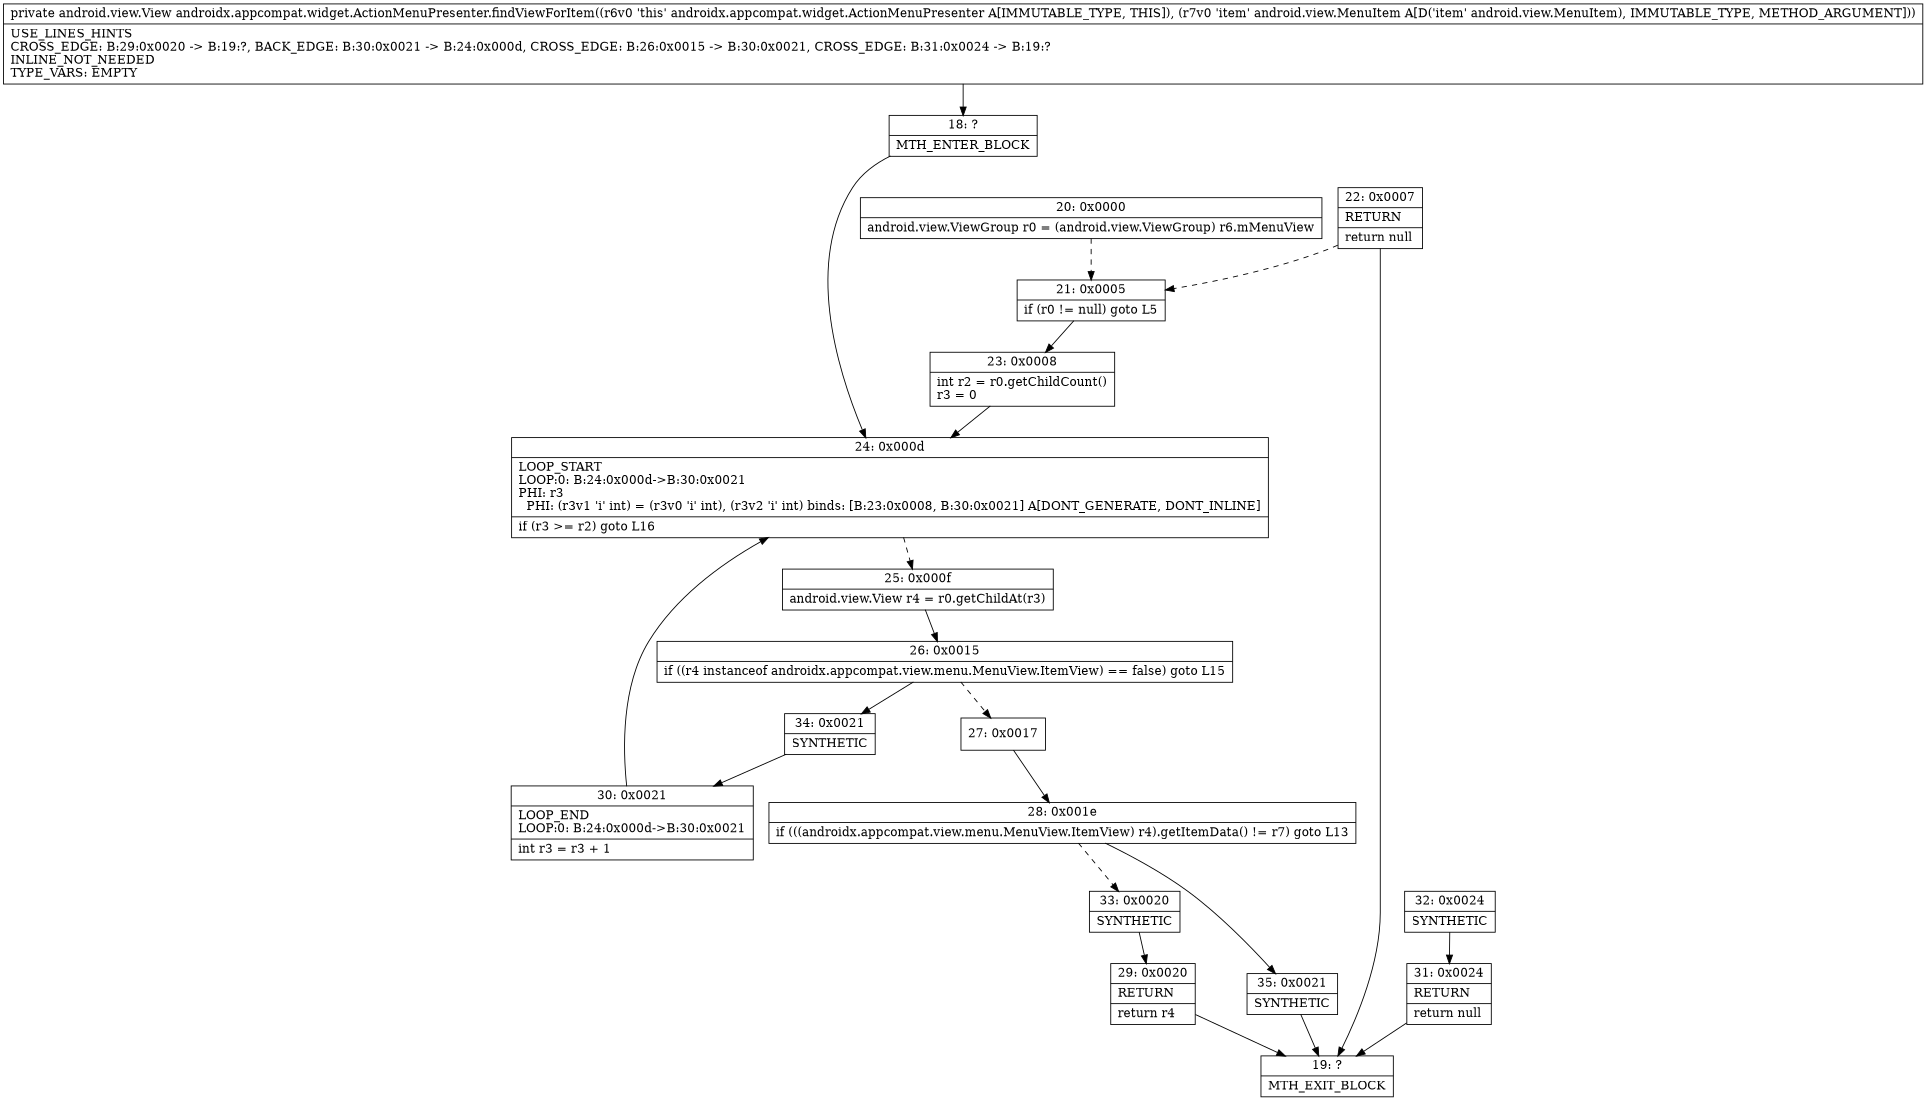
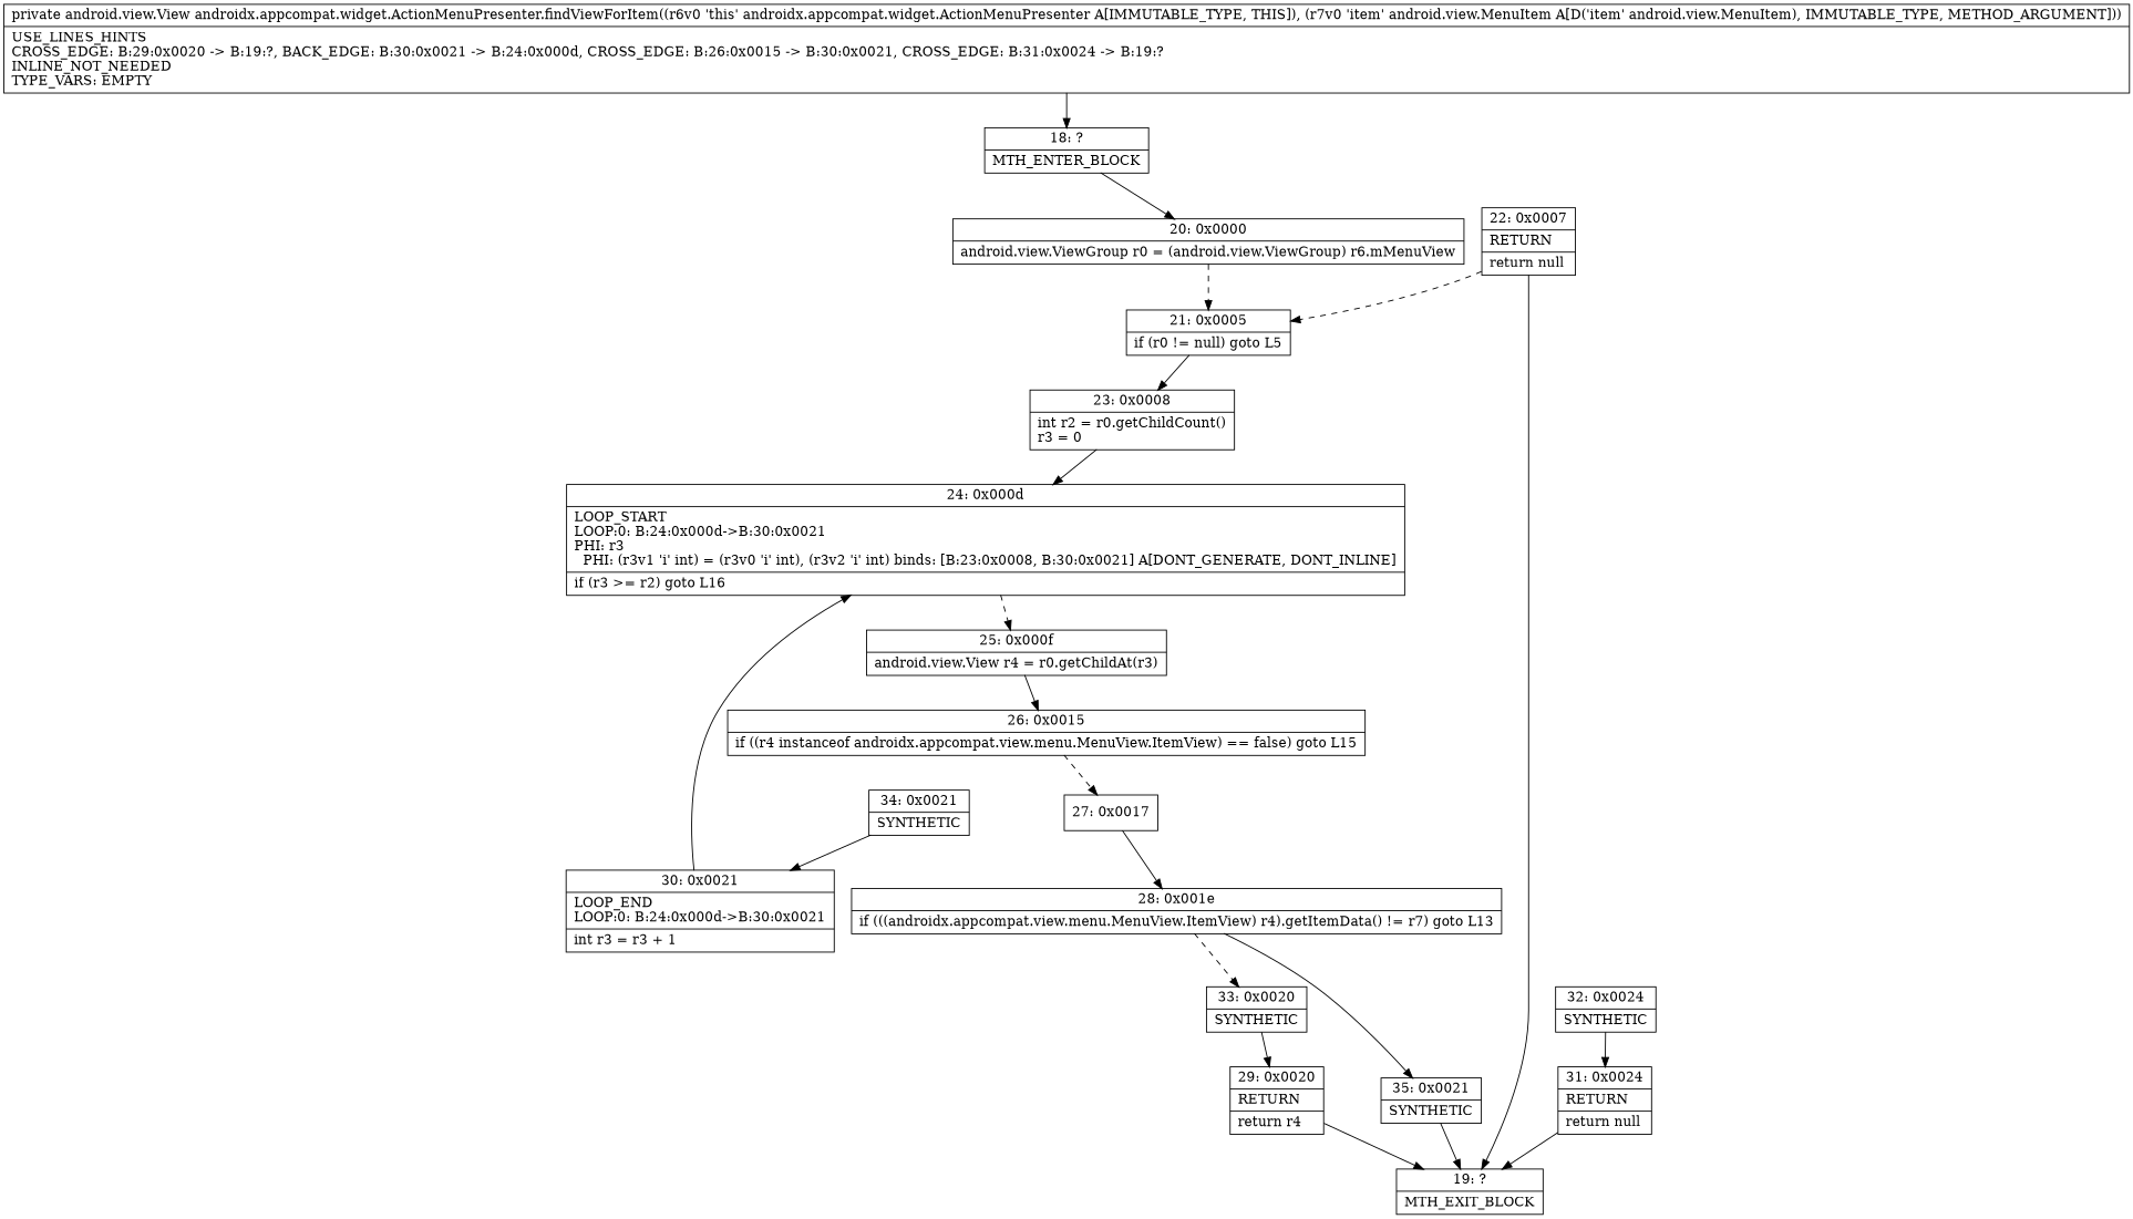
  digraph {
    node [shape=record]
    n1 [label="{18\:\ ?|MTH_ENTER_BLOCK\l}"]
    n2 [label="{20\:\ 0x0000|android.view.ViewGroup r0 = (android.view.ViewGroup) r6.mMenuView\l}"]
    n3 [label="{21\:\ 0x0005|if (r0 != null) goto L5\l}"]
    n4 [label="{23\:\ 0x0008|int r2 = r0.getChildCount()\lr3 = 0\l}"]
    n5 [label="{22\:\ 0x0007|RETURN\l|return null\l}"]
    n6 [label="{19\:\ ?|MTH_EXIT_BLOCK\l}"]
    n7 [label="{24\:\ 0x000d|LOOP_START\lLOOP:0: B:24:0x000d\-\>B:30:0x0021\lPHI: r3 \l  PHI: (r3v1 'i' int) = (r3v0 'i' int), (r3v2 'i' int) binds: [B:23:0x0008, B:30:0x0021] A[DONT_GENERATE, DONT_INLINE]\l|if (r3 \>= r2) goto L16\l}"]
    n8 [label="{25\:\ 0x000f|android.view.View r4 = r0.getChildAt(r3)\l}"]
    n9 [label="{26\:\ 0x0015|if ((r4 instanceof androidx.appcompat.view.menu.MenuView.ItemView) == false) goto L15\l}"]
    n10 [label="{32\:\ 0x0024|SYNTHETIC\l}"]
    n11 [label="{31\:\ 0x0024|RETURN\l|return null\l}"]
    n12 [label="{27\:\ 0x0017}"]
    n13 [label="{34\:\ 0x0021|SYNTHETIC\l}"]
    n14 [label="{28\:\ 0x001e|if (((androidx.appcompat.view.menu.MenuView.ItemView) r4).getItemData() != r7) goto L13\l}"]
    n15 [label="{30\:\ 0x0021|LOOP_END\lLOOP:0: B:24:0x000d\-\>B:30:0x0021\l|int r3 = r3 + 1\l}"]
    n16 [label="{33\:\ 0x0020|SYNTHETIC\l}"]
    n17 [label="{35\:\ 0x0021|SYNTHETIC\l}"]
    n18 [label="{29\:\ 0x0020|RETURN\l|return r4\l}"]
    n19 [label="{private android.view.View androidx.appcompat.widget.ActionMenuPresenter.findViewForItem((r6v0 'this' androidx.appcompat.widget.ActionMenuPresenter A[IMMUTABLE_TYPE, THIS]), (r7v0 'item' android.view.MenuItem A[D('item' android.view.MenuItem), IMMUTABLE_TYPE, METHOD_ARGUMENT]))  | USE_LINES_HINTS\lCROSS_EDGE: B:29:0x0020 \-\> B:19:?, BACK_EDGE: B:30:0x0021 \-\> B:24:0x000d, CROSS_EDGE: B:26:0x0015 \-\> B:30:0x0021, CROSS_EDGE: B:31:0x0024 \-\> B:19:?\lINLINE_NOT_NEEDED\lTYPE_VARS: EMPTY\l}"]
-   n1 -> n7
+   n1 -> n2
    n2 -> n3 [style=dashed]
    n3 -> n4
    n4 -> n7
    n5 -> n3 [style=dashed]
    n5 -> n6
    n7 -> n8 [style=dashed]
    n8 -> n9
    n9 -> n12 [style=dashed]
-   n9 -> n13
    n10 -> n11
    n11 -> n6
    n12 -> n14
    n13 -> n15
    n14 -> n16 [style=dashed]
    n14 -> n17
    n15 -> n7
    n16 -> n18
    n17 -> n6
    n18 -> n6
    n19 -> n1
  }
